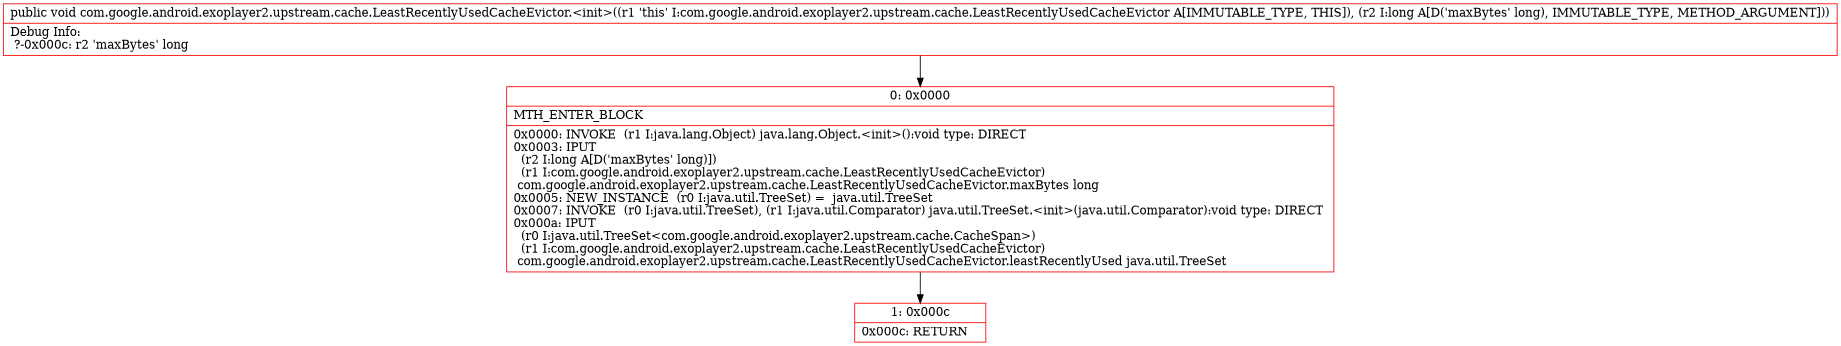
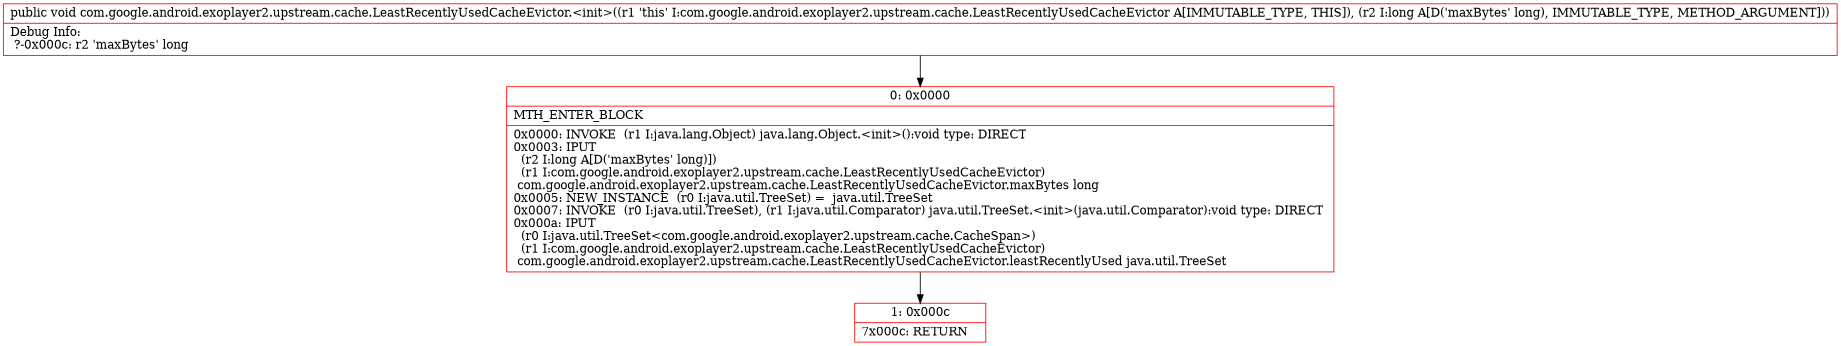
  digraph {
    node [shape=record color=red]
    n1 [label="{0\:\ 0x0000|MTH_ENTER_BLOCK\l|0x0000: INVOKE  (r1 I:java.lang.Object) java.lang.Object.\<init\>():void type: DIRECT \l0x0003: IPUT  \l  (r2 I:long A[D('maxBytes' long)])\l  (r1 I:com.google.android.exoplayer2.upstream.cache.LeastRecentlyUsedCacheEvictor)\l com.google.android.exoplayer2.upstream.cache.LeastRecentlyUsedCacheEvictor.maxBytes long \l0x0005: NEW_INSTANCE  (r0 I:java.util.TreeSet) =  java.util.TreeSet \l0x0007: INVOKE  (r0 I:java.util.TreeSet), (r1 I:java.util.Comparator) java.util.TreeSet.\<init\>(java.util.Comparator):void type: DIRECT \l0x000a: IPUT  \l  (r0 I:java.util.TreeSet\<com.google.android.exoplayer2.upstream.cache.CacheSpan\>)\l  (r1 I:com.google.android.exoplayer2.upstream.cache.LeastRecentlyUsedCacheEvictor)\l com.google.android.exoplayer2.upstream.cache.LeastRecentlyUsedCacheEvictor.leastRecentlyUsed java.util.TreeSet \l}"]
-   n2 [label="{1\:\ 0x000c|0x000c: RETURN   \l}"]
+   n2 [label="{1\:\ 0x000c|7x000c: RETURN   \l}"]
    n3 [label="{public void com.google.android.exoplayer2.upstream.cache.LeastRecentlyUsedCacheEvictor.\<init\>((r1 'this' I:com.google.android.exoplayer2.upstream.cache.LeastRecentlyUsedCacheEvictor A[IMMUTABLE_TYPE, THIS]), (r2 I:long A[D('maxBytes' long), IMMUTABLE_TYPE, METHOD_ARGUMENT]))  | Debug Info:\l  ?\-0x000c: r2 'maxBytes' long\l}"]
    n1 -> n2
    n3 -> n1
  }
